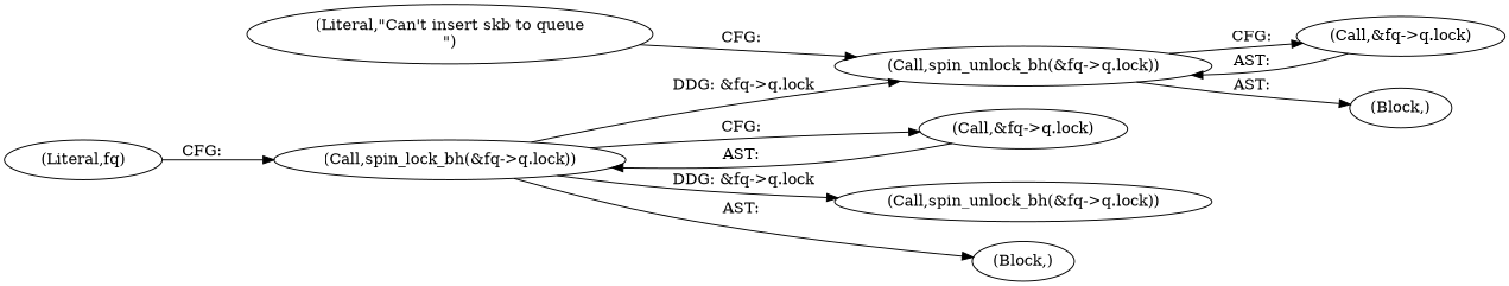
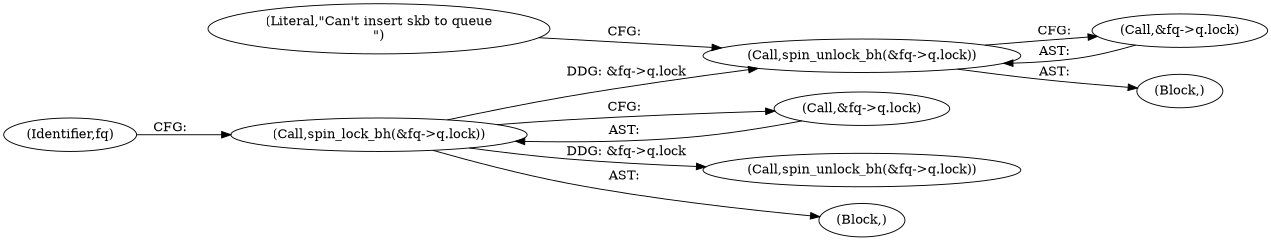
  digraph {
    rankdir=LR
    n1 [label="(Call,spin_unlock_bh(&fq->q.lock))"]
    n2 [label="(Call,&fq->q.lock)"]
    n3 [label="(Block,)"]
    n4 [label="(Call,spin_lock_bh(&fq->q.lock))"]
    n5 [label="(Call,&fq->q.lock)"]
    n6 [label="(Call,spin_unlock_bh(&fq->q.lock))"]
    n7 [label="(Block,)"]
-   n8 [label="(Literal,fq)"]
+   n8 [label="(Identifier,fq)"]
    n9 [label="(Literal,\"Can't insert skb to queue\n\")"]
    n1 -> n2 [label="CFG: "]
    n1 -> n3 [label="AST: "]
    n2 -> n1 [label="AST: "]
    n4 -> n1 [label="DDG: &fq->q.lock"]
    n4 -> n5 [label="CFG: "]
    n4 -> n6 [label="DDG: &fq->q.lock"]
    n4 -> n7 [label="AST: "]
    n5 -> n4 [label="AST: "]
    n8 -> n4 [label="CFG: "]
    n9 -> n1 [label="CFG: "]
  }
